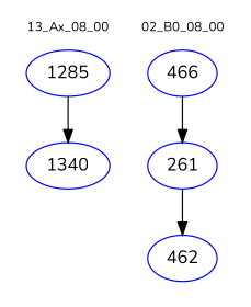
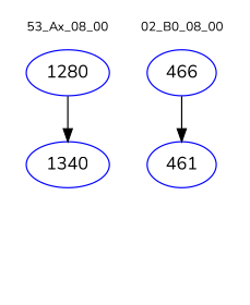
  digraph {
    fontname=Nunito
    node [color=blue fontname=Nunito]
    edge [color=black fontname=Nunito]
-   n1 [label=1285]
+   n1 [label=1280]
    n2 [label=1340]
-   n3 [label=261]
-   n4 [label=462]
+   n3 [label=461]
    n5 [label=466]
    subgraph cluster_1 {
      color=white
      fontsize=10
-     label="13_Ax_08_00"
+     label="53_Ax_08_00"
      n1
      n2
    }
    subgraph cluster_2 {
      color=white
      fontsize=10
      label="02_B0_08_00"
      n3
-     n4
      n5
    }
    n1 -> n2
-   n3 -> n4
    n5 -> n3
  }
